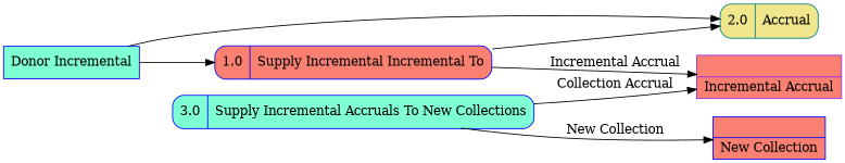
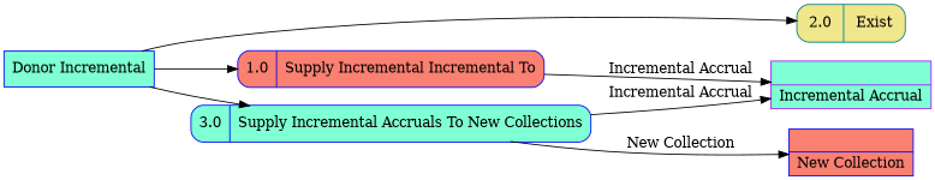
  digraph {
    rankdir=LR
    node [color=blue fillcolor=salmon shape=Mrecord style=filled]
-   n1 [color=purple label="<f0>  |<f1> Incremental Accrual " shape=record]
+   n1 [color=purple fillcolor=aquamarine label="<f0>  |<f1> Incremental Accrual " shape=record]
    n2 [label="<f0>  |<f1> New Collection " shape=record]
    n3 [fillcolor=aquamarine label="Donor Incremental" shape=box]
    n4 [label="{<f0> 1.0|<f1> Supply Incremental Incremental To }"]
-   n5 [color=teal fillcolor=khaki label="{<f0> 2.0|<f1> Accrual }"]
+   n5 [color=teal fillcolor=khaki label="{<f0> 2.0|<f1> Exist }"]
    n6 [fillcolor=aquamarine label="{<f0> 3.0|<f1> Supply Incremental Accruals To New Collections }"]
    n3 -> n4
    n3 -> n5
+   n3 -> n6
    n4 -> n1 [label="Incremental Accrual"]
-   n4 -> n5
-   n6 -> n1 [label="Collection Accrual"]
+   n6 -> n1 [label="Incremental Accrual"]
    n6 -> n2 [label="New Collection"]
  }
